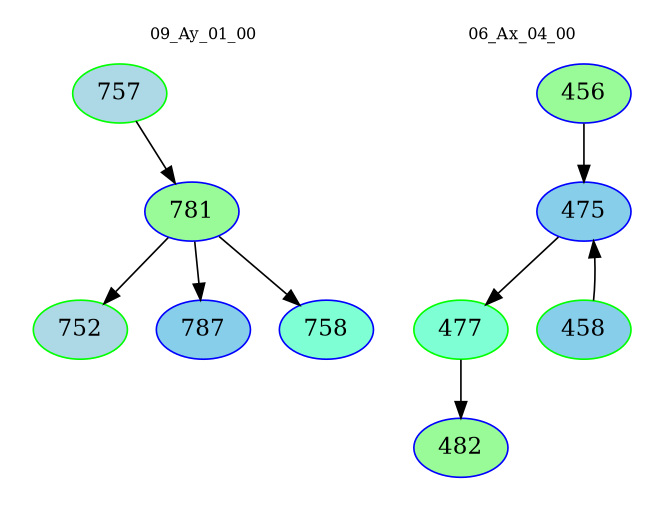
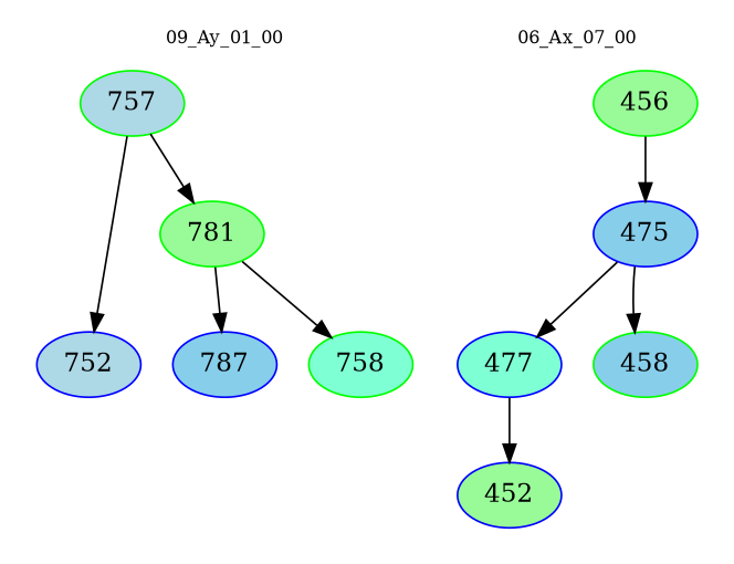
  digraph {
    node [color=green fillcolor=palegreen style=filled]
    edge [color=black]
    n1 [fillcolor=lightblue label=757]
-   n2 [fillcolor=lightblue label=752]
-   n3 [color=blue label=781]
+   n2 [color=blue fillcolor=lightblue label=752]
+   n3 [label=781]
    n4 [color=blue fillcolor=skyblue label=787]
-   n5 [color=blue fillcolor=aquamarine label=758]
-   n6 [color=blue label=456]
-   n7 [color=blue label=482]
+   n5 [fillcolor=aquamarine label=758]
+   n6 [label=456]
+   n7 [color=blue label=452]
    n8 [color=blue fillcolor=skyblue label=475]
-   n9 [fillcolor=aquamarine label=477]
+   n9 [color=blue fillcolor=aquamarine label=477]
    n10 [fillcolor=skyblue label=458]
    subgraph cluster_1 {
      color=white
      fontsize=10
      label="09_Ay_01_00"
      n1
      n2
      n3
      n4
      n5
    }
    subgraph cluster_2 {
      color=white
      fontsize=10
-     label="06_Ax_04_00"
+     label="06_Ax_07_00"
      n6
      n7
      n8
      n9
      n10
    }
-   n3 -> n2
+   n1 -> n2
    n1 -> n3
    n3 -> n4
    n3 -> n5
    n6 -> n8
    n8 -> n9
-   n10 -> n8
+   n8 -> n10
    n9 -> n7
  }
